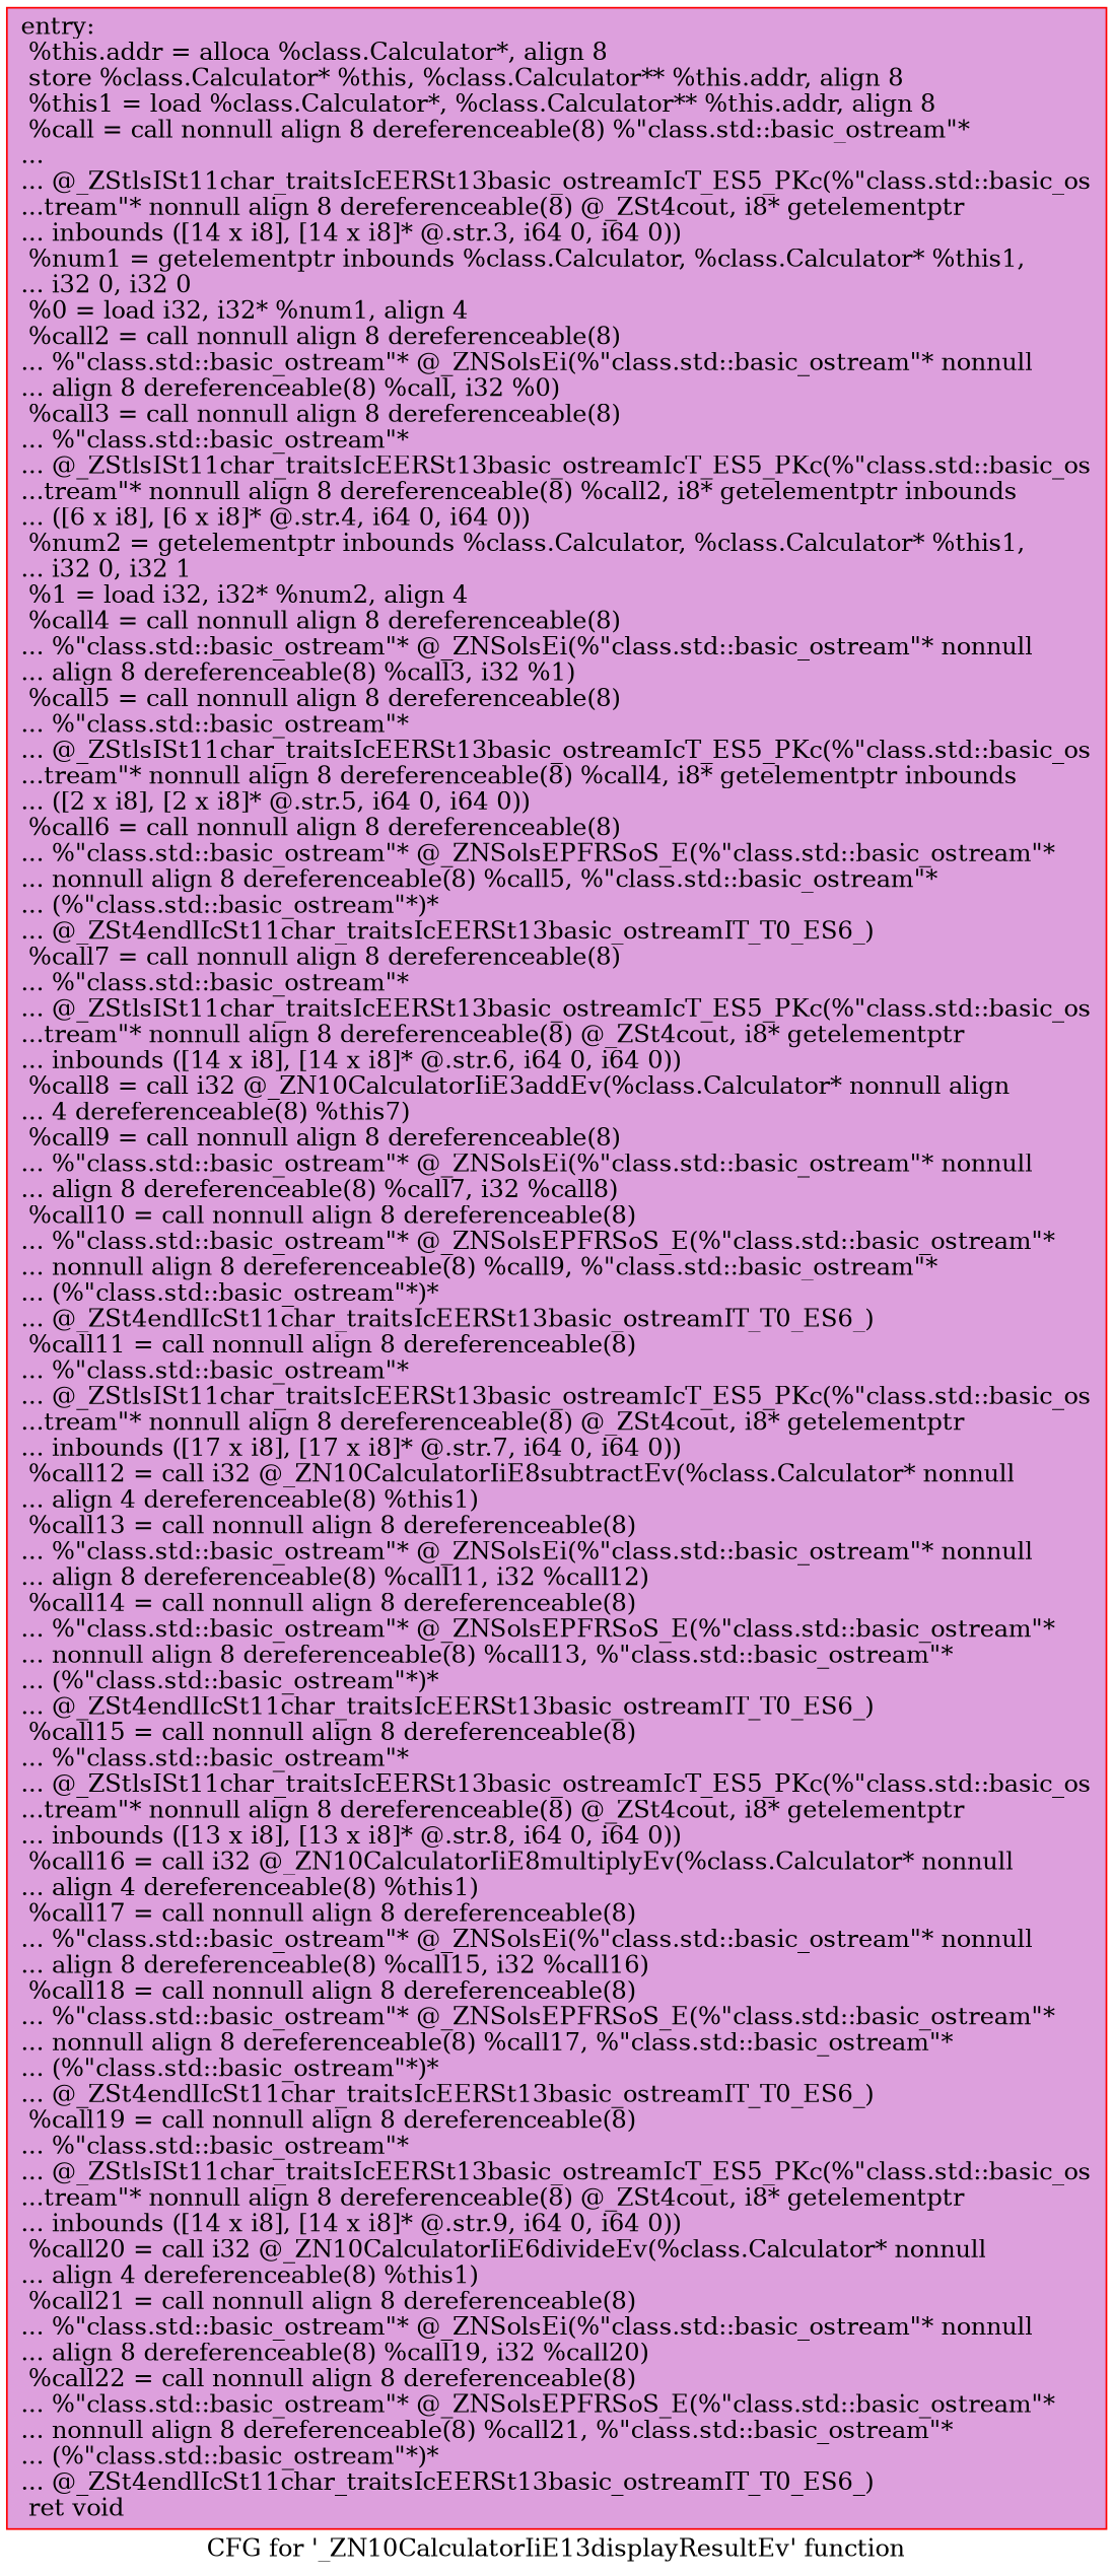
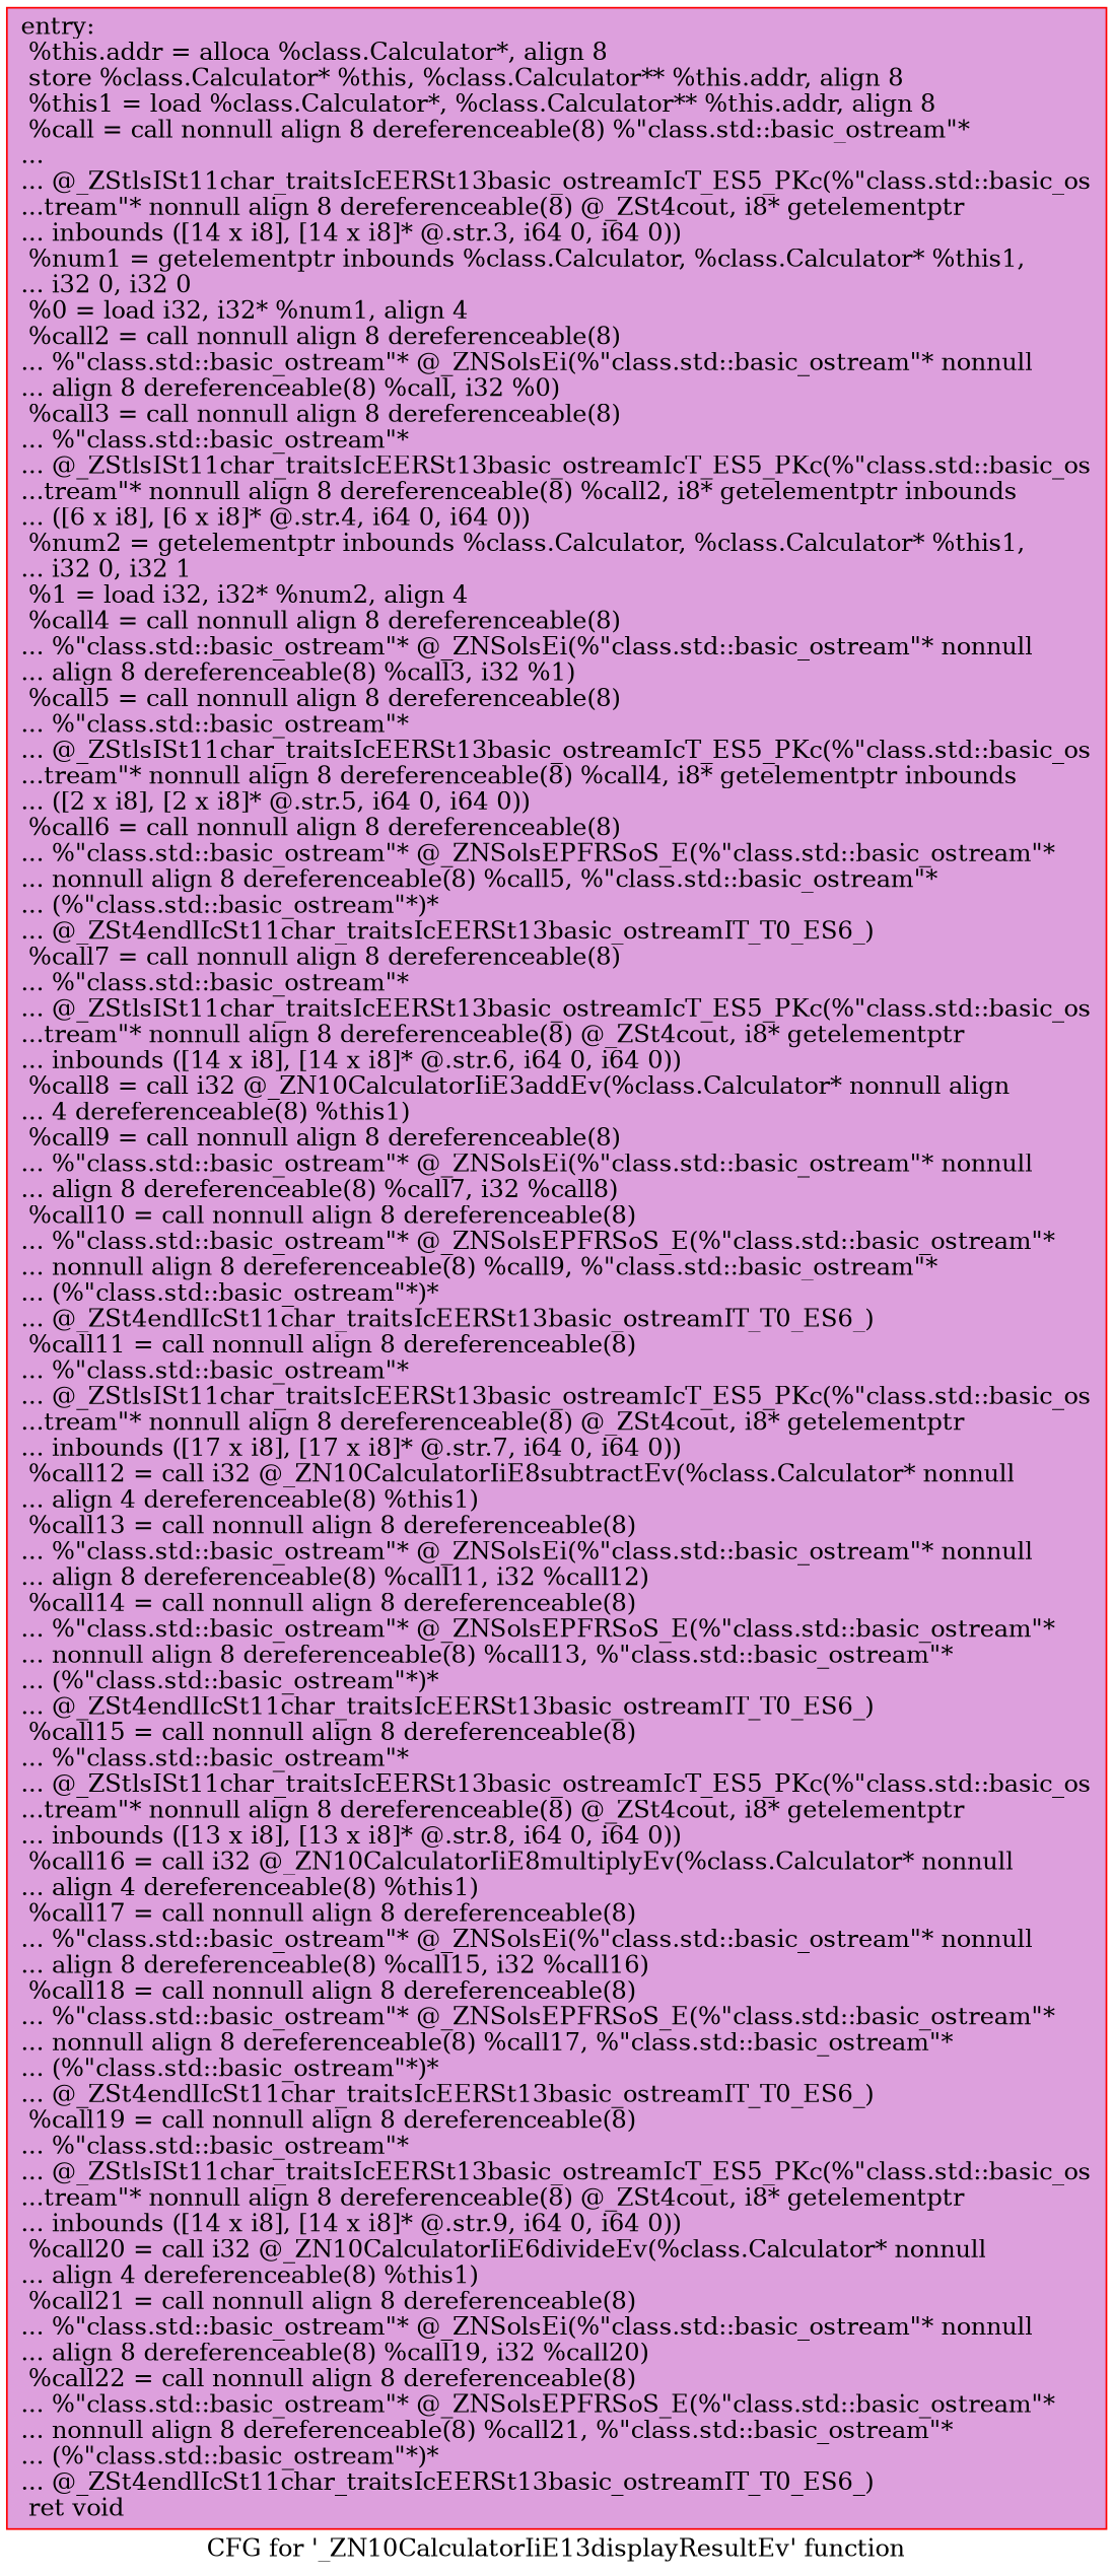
  digraph {
    label="CFG for '_ZN10CalculatorIiE13displayResultEv' function"
-   n1 [color=red fillcolor=plum label="{entry:\l  %this.addr = alloca %class.Calculator*, align 8\l  store %class.Calculator* %this, %class.Calculator** %this.addr, align 8\l  %this1 = load %class.Calculator*, %class.Calculator** %this.addr, align 8\l  %call = call nonnull align 8 dereferenceable(8) %\"class.std::basic_ostream\"*\l...\l... @_ZStlsISt11char_traitsIcEERSt13basic_ostreamIcT_ES5_PKc(%\"class.std::basic_os\l...tream\"* nonnull align 8 dereferenceable(8) @_ZSt4cout, i8* getelementptr\l... inbounds ([14 x i8], [14 x i8]* @.str.3, i64 0, i64 0))\l  %num1 = getelementptr inbounds %class.Calculator, %class.Calculator* %this1,\l... i32 0, i32 0\l  %0 = load i32, i32* %num1, align 4\l  %call2 = call nonnull align 8 dereferenceable(8)\l... %\"class.std::basic_ostream\"* @_ZNSolsEi(%\"class.std::basic_ostream\"* nonnull\l... align 8 dereferenceable(8) %call, i32 %0)\l  %call3 = call nonnull align 8 dereferenceable(8)\l... %\"class.std::basic_ostream\"*\l... @_ZStlsISt11char_traitsIcEERSt13basic_ostreamIcT_ES5_PKc(%\"class.std::basic_os\l...tream\"* nonnull align 8 dereferenceable(8) %call2, i8* getelementptr inbounds\l... ([6 x i8], [6 x i8]* @.str.4, i64 0, i64 0))\l  %num2 = getelementptr inbounds %class.Calculator, %class.Calculator* %this1,\l... i32 0, i32 1\l  %1 = load i32, i32* %num2, align 4\l  %call4 = call nonnull align 8 dereferenceable(8)\l... %\"class.std::basic_ostream\"* @_ZNSolsEi(%\"class.std::basic_ostream\"* nonnull\l... align 8 dereferenceable(8) %call3, i32 %1)\l  %call5 = call nonnull align 8 dereferenceable(8)\l... %\"class.std::basic_ostream\"*\l... @_ZStlsISt11char_traitsIcEERSt13basic_ostreamIcT_ES5_PKc(%\"class.std::basic_os\l...tream\"* nonnull align 8 dereferenceable(8) %call4, i8* getelementptr inbounds\l... ([2 x i8], [2 x i8]* @.str.5, i64 0, i64 0))\l  %call6 = call nonnull align 8 dereferenceable(8)\l... %\"class.std::basic_ostream\"* @_ZNSolsEPFRSoS_E(%\"class.std::basic_ostream\"*\l... nonnull align 8 dereferenceable(8) %call5, %\"class.std::basic_ostream\"*\l... (%\"class.std::basic_ostream\"*)*\l... @_ZSt4endlIcSt11char_traitsIcEERSt13basic_ostreamIT_T0_ES6_)\l  %call7 = call nonnull align 8 dereferenceable(8)\l... %\"class.std::basic_ostream\"*\l... @_ZStlsISt11char_traitsIcEERSt13basic_ostreamIcT_ES5_PKc(%\"class.std::basic_os\l...tream\"* nonnull align 8 dereferenceable(8) @_ZSt4cout, i8* getelementptr\l... inbounds ([14 x i8], [14 x i8]* @.str.6, i64 0, i64 0))\l  %call8 = call i32 @_ZN10CalculatorIiE3addEv(%class.Calculator* nonnull align\l... 4 dereferenceable(8) %this7)\l  %call9 = call nonnull align 8 dereferenceable(8)\l... %\"class.std::basic_ostream\"* @_ZNSolsEi(%\"class.std::basic_ostream\"* nonnull\l... align 8 dereferenceable(8) %call7, i32 %call8)\l  %call10 = call nonnull align 8 dereferenceable(8)\l... %\"class.std::basic_ostream\"* @_ZNSolsEPFRSoS_E(%\"class.std::basic_ostream\"*\l... nonnull align 8 dereferenceable(8) %call9, %\"class.std::basic_ostream\"*\l... (%\"class.std::basic_ostream\"*)*\l... @_ZSt4endlIcSt11char_traitsIcEERSt13basic_ostreamIT_T0_ES6_)\l  %call11 = call nonnull align 8 dereferenceable(8)\l... %\"class.std::basic_ostream\"*\l... @_ZStlsISt11char_traitsIcEERSt13basic_ostreamIcT_ES5_PKc(%\"class.std::basic_os\l...tream\"* nonnull align 8 dereferenceable(8) @_ZSt4cout, i8* getelementptr\l... inbounds ([17 x i8], [17 x i8]* @.str.7, i64 0, i64 0))\l  %call12 = call i32 @_ZN10CalculatorIiE8subtractEv(%class.Calculator* nonnull\l... align 4 dereferenceable(8) %this1)\l  %call13 = call nonnull align 8 dereferenceable(8)\l... %\"class.std::basic_ostream\"* @_ZNSolsEi(%\"class.std::basic_ostream\"* nonnull\l... align 8 dereferenceable(8) %call11, i32 %call12)\l  %call14 = call nonnull align 8 dereferenceable(8)\l... %\"class.std::basic_ostream\"* @_ZNSolsEPFRSoS_E(%\"class.std::basic_ostream\"*\l... nonnull align 8 dereferenceable(8) %call13, %\"class.std::basic_ostream\"*\l... (%\"class.std::basic_ostream\"*)*\l... @_ZSt4endlIcSt11char_traitsIcEERSt13basic_ostreamIT_T0_ES6_)\l  %call15 = call nonnull align 8 dereferenceable(8)\l... %\"class.std::basic_ostream\"*\l... @_ZStlsISt11char_traitsIcEERSt13basic_ostreamIcT_ES5_PKc(%\"class.std::basic_os\l...tream\"* nonnull align 8 dereferenceable(8) @_ZSt4cout, i8* getelementptr\l... inbounds ([13 x i8], [13 x i8]* @.str.8, i64 0, i64 0))\l  %call16 = call i32 @_ZN10CalculatorIiE8multiplyEv(%class.Calculator* nonnull\l... align 4 dereferenceable(8) %this1)\l  %call17 = call nonnull align 8 dereferenceable(8)\l... %\"class.std::basic_ostream\"* @_ZNSolsEi(%\"class.std::basic_ostream\"* nonnull\l... align 8 dereferenceable(8) %call15, i32 %call16)\l  %call18 = call nonnull align 8 dereferenceable(8)\l... %\"class.std::basic_ostream\"* @_ZNSolsEPFRSoS_E(%\"class.std::basic_ostream\"*\l... nonnull align 8 dereferenceable(8) %call17, %\"class.std::basic_ostream\"*\l... (%\"class.std::basic_ostream\"*)*\l... @_ZSt4endlIcSt11char_traitsIcEERSt13basic_ostreamIT_T0_ES6_)\l  %call19 = call nonnull align 8 dereferenceable(8)\l... %\"class.std::basic_ostream\"*\l... @_ZStlsISt11char_traitsIcEERSt13basic_ostreamIcT_ES5_PKc(%\"class.std::basic_os\l...tream\"* nonnull align 8 dereferenceable(8) @_ZSt4cout, i8* getelementptr\l... inbounds ([14 x i8], [14 x i8]* @.str.9, i64 0, i64 0))\l  %call20 = call i32 @_ZN10CalculatorIiE6divideEv(%class.Calculator* nonnull\l... align 4 dereferenceable(8) %this1)\l  %call21 = call nonnull align 8 dereferenceable(8)\l... %\"class.std::basic_ostream\"* @_ZNSolsEi(%\"class.std::basic_ostream\"* nonnull\l... align 8 dereferenceable(8) %call19, i32 %call20)\l  %call22 = call nonnull align 8 dereferenceable(8)\l... %\"class.std::basic_ostream\"* @_ZNSolsEPFRSoS_E(%\"class.std::basic_ostream\"*\l... nonnull align 8 dereferenceable(8) %call21, %\"class.std::basic_ostream\"*\l... (%\"class.std::basic_ostream\"*)*\l... @_ZSt4endlIcSt11char_traitsIcEERSt13basic_ostreamIT_T0_ES6_)\l  ret void\l}" shape=record style=filled]
+   n1 [color=red fillcolor=plum label="{entry:\l  %this.addr = alloca %class.Calculator*, align 8\l  store %class.Calculator* %this, %class.Calculator** %this.addr, align 8\l  %this1 = load %class.Calculator*, %class.Calculator** %this.addr, align 8\l  %call = call nonnull align 8 dereferenceable(8) %\"class.std::basic_ostream\"*\l...\l... @_ZStlsISt11char_traitsIcEERSt13basic_ostreamIcT_ES5_PKc(%\"class.std::basic_os\l...tream\"* nonnull align 8 dereferenceable(8) @_ZSt4cout, i8* getelementptr\l... inbounds ([14 x i8], [14 x i8]* @.str.3, i64 0, i64 0))\l  %num1 = getelementptr inbounds %class.Calculator, %class.Calculator* %this1,\l... i32 0, i32 0\l  %0 = load i32, i32* %num1, align 4\l  %call2 = call nonnull align 8 dereferenceable(8)\l... %\"class.std::basic_ostream\"* @_ZNSolsEi(%\"class.std::basic_ostream\"* nonnull\l... align 8 dereferenceable(8) %call, i32 %0)\l  %call3 = call nonnull align 8 dereferenceable(8)\l... %\"class.std::basic_ostream\"*\l... @_ZStlsISt11char_traitsIcEERSt13basic_ostreamIcT_ES5_PKc(%\"class.std::basic_os\l...tream\"* nonnull align 8 dereferenceable(8) %call2, i8* getelementptr inbounds\l... ([6 x i8], [6 x i8]* @.str.4, i64 0, i64 0))\l  %num2 = getelementptr inbounds %class.Calculator, %class.Calculator* %this1,\l... i32 0, i32 1\l  %1 = load i32, i32* %num2, align 4\l  %call4 = call nonnull align 8 dereferenceable(8)\l... %\"class.std::basic_ostream\"* @_ZNSolsEi(%\"class.std::basic_ostream\"* nonnull\l... align 8 dereferenceable(8) %call3, i32 %1)\l  %call5 = call nonnull align 8 dereferenceable(8)\l... %\"class.std::basic_ostream\"*\l... @_ZStlsISt11char_traitsIcEERSt13basic_ostreamIcT_ES5_PKc(%\"class.std::basic_os\l...tream\"* nonnull align 8 dereferenceable(8) %call4, i8* getelementptr inbounds\l... ([2 x i8], [2 x i8]* @.str.5, i64 0, i64 0))\l  %call6 = call nonnull align 8 dereferenceable(8)\l... %\"class.std::basic_ostream\"* @_ZNSolsEPFRSoS_E(%\"class.std::basic_ostream\"*\l... nonnull align 8 dereferenceable(8) %call5, %\"class.std::basic_ostream\"*\l... (%\"class.std::basic_ostream\"*)*\l... @_ZSt4endlIcSt11char_traitsIcEERSt13basic_ostreamIT_T0_ES6_)\l  %call7 = call nonnull align 8 dereferenceable(8)\l... %\"class.std::basic_ostream\"*\l... @_ZStlsISt11char_traitsIcEERSt13basic_ostreamIcT_ES5_PKc(%\"class.std::basic_os\l...tream\"* nonnull align 8 dereferenceable(8) @_ZSt4cout, i8* getelementptr\l... inbounds ([14 x i8], [14 x i8]* @.str.6, i64 0, i64 0))\l  %call8 = call i32 @_ZN10CalculatorIiE3addEv(%class.Calculator* nonnull align\l... 4 dereferenceable(8) %this1)\l  %call9 = call nonnull align 8 dereferenceable(8)\l... %\"class.std::basic_ostream\"* @_ZNSolsEi(%\"class.std::basic_ostream\"* nonnull\l... align 8 dereferenceable(8) %call7, i32 %call8)\l  %call10 = call nonnull align 8 dereferenceable(8)\l... %\"class.std::basic_ostream\"* @_ZNSolsEPFRSoS_E(%\"class.std::basic_ostream\"*\l... nonnull align 8 dereferenceable(8) %call9, %\"class.std::basic_ostream\"*\l... (%\"class.std::basic_ostream\"*)*\l... @_ZSt4endlIcSt11char_traitsIcEERSt13basic_ostreamIT_T0_ES6_)\l  %call11 = call nonnull align 8 dereferenceable(8)\l... %\"class.std::basic_ostream\"*\l... @_ZStlsISt11char_traitsIcEERSt13basic_ostreamIcT_ES5_PKc(%\"class.std::basic_os\l...tream\"* nonnull align 8 dereferenceable(8) @_ZSt4cout, i8* getelementptr\l... inbounds ([17 x i8], [17 x i8]* @.str.7, i64 0, i64 0))\l  %call12 = call i32 @_ZN10CalculatorIiE8subtractEv(%class.Calculator* nonnull\l... align 4 dereferenceable(8) %this1)\l  %call13 = call nonnull align 8 dereferenceable(8)\l... %\"class.std::basic_ostream\"* @_ZNSolsEi(%\"class.std::basic_ostream\"* nonnull\l... align 8 dereferenceable(8) %call11, i32 %call12)\l  %call14 = call nonnull align 8 dereferenceable(8)\l... %\"class.std::basic_ostream\"* @_ZNSolsEPFRSoS_E(%\"class.std::basic_ostream\"*\l... nonnull align 8 dereferenceable(8) %call13, %\"class.std::basic_ostream\"*\l... (%\"class.std::basic_ostream\"*)*\l... @_ZSt4endlIcSt11char_traitsIcEERSt13basic_ostreamIT_T0_ES6_)\l  %call15 = call nonnull align 8 dereferenceable(8)\l... %\"class.std::basic_ostream\"*\l... @_ZStlsISt11char_traitsIcEERSt13basic_ostreamIcT_ES5_PKc(%\"class.std::basic_os\l...tream\"* nonnull align 8 dereferenceable(8) @_ZSt4cout, i8* getelementptr\l... inbounds ([13 x i8], [13 x i8]* @.str.8, i64 0, i64 0))\l  %call16 = call i32 @_ZN10CalculatorIiE8multiplyEv(%class.Calculator* nonnull\l... align 4 dereferenceable(8) %this1)\l  %call17 = call nonnull align 8 dereferenceable(8)\l... %\"class.std::basic_ostream\"* @_ZNSolsEi(%\"class.std::basic_ostream\"* nonnull\l... align 8 dereferenceable(8) %call15, i32 %call16)\l  %call18 = call nonnull align 8 dereferenceable(8)\l... %\"class.std::basic_ostream\"* @_ZNSolsEPFRSoS_E(%\"class.std::basic_ostream\"*\l... nonnull align 8 dereferenceable(8) %call17, %\"class.std::basic_ostream\"*\l... (%\"class.std::basic_ostream\"*)*\l... @_ZSt4endlIcSt11char_traitsIcEERSt13basic_ostreamIT_T0_ES6_)\l  %call19 = call nonnull align 8 dereferenceable(8)\l... %\"class.std::basic_ostream\"*\l... @_ZStlsISt11char_traitsIcEERSt13basic_ostreamIcT_ES5_PKc(%\"class.std::basic_os\l...tream\"* nonnull align 8 dereferenceable(8) @_ZSt4cout, i8* getelementptr\l... inbounds ([14 x i8], [14 x i8]* @.str.9, i64 0, i64 0))\l  %call20 = call i32 @_ZN10CalculatorIiE6divideEv(%class.Calculator* nonnull\l... align 4 dereferenceable(8) %this1)\l  %call21 = call nonnull align 8 dereferenceable(8)\l... %\"class.std::basic_ostream\"* @_ZNSolsEi(%\"class.std::basic_ostream\"* nonnull\l... align 8 dereferenceable(8) %call19, i32 %call20)\l  %call22 = call nonnull align 8 dereferenceable(8)\l... %\"class.std::basic_ostream\"* @_ZNSolsEPFRSoS_E(%\"class.std::basic_ostream\"*\l... nonnull align 8 dereferenceable(8) %call21, %\"class.std::basic_ostream\"*\l... (%\"class.std::basic_ostream\"*)*\l... @_ZSt4endlIcSt11char_traitsIcEERSt13basic_ostreamIT_T0_ES6_)\l  ret void\l}" shape=record style=filled]
  }
